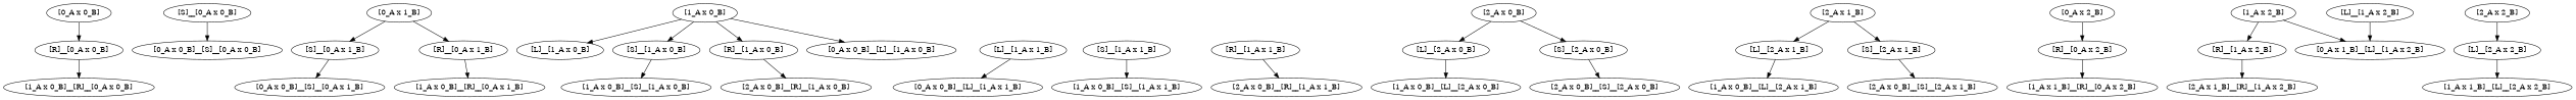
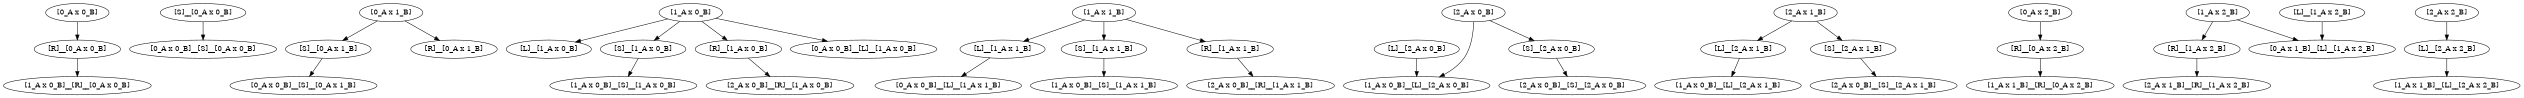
  strict digraph {
    edge [weight=1.0]
    "[0_A x 0_B]"
    "[R]__[0_A x 0_B]"
    "[S]__[0_A x 0_B]"
    "[0_A x 0_B]__[S]__[0_A x 0_B]"
    "[1_A x 0_B]__[R]__[0_A x 0_B]"
    "[0_A x 1_B]"
    "[S]__[0_A x 1_B]"
    "[R]__[0_A x 1_B]"
    "[0_A x 0_B]__[S]__[0_A x 1_B]"
-   "[1_A x 0_B]__[R]__[0_A x 1_B]"
    "[1_A x 0_B]"
    "[L]__[1_A x 0_B]"
    "[S]__[1_A x 0_B]"
    "[R]__[1_A x 0_B]"
    "[0_A x 0_B]__[L]__[1_A x 0_B]"
    "[1_A x 0_B]__[S]__[1_A x 0_B]"
    "[2_A x 0_B]__[R]__[1_A x 0_B]"
+   "[1_A x 1_B]"
    "[L]__[1_A x 1_B]"
    "[S]__[1_A x 1_B]"
    "[R]__[1_A x 1_B]"
    "[0_A x 0_B]__[L]__[1_A x 1_B]"
    "[1_A x 0_B]__[S]__[1_A x 1_B]"
    "[2_A x 0_B]__[R]__[1_A x 1_B]"
    "[2_A x 0_B]"
    "[L]__[2_A x 0_B]"
    "[S]__[2_A x 0_B]"
    "[1_A x 0_B]__[L]__[2_A x 0_B]"
    "[2_A x 0_B]__[S]__[2_A x 0_B]"
    "[2_A x 1_B]"
    "[L]__[2_A x 1_B]"
    "[S]__[2_A x 1_B]"
    "[1_A x 0_B]__[L]__[2_A x 1_B]"
    "[2_A x 0_B]__[S]__[2_A x 1_B]"
    "[0_A x 2_B]"
    "[R]__[0_A x 2_B]"
    "[1_A x 1_B]__[R]__[0_A x 2_B]"
    "[1_A x 2_B]"
    "[R]__[1_A x 2_B]"
    "[0_A x 1_B]__[L]__[1_A x 2_B]"
    "[L]__[1_A x 2_B]"
    "[2_A x 1_B]__[R]__[1_A x 2_B]"
    "[2_A x 2_B]"
    "[L]__[2_A x 2_B]"
    "[1_A x 1_B]__[L]__[2_A x 2_B]"
    "[0_A x 0_B]" -> "[R]__[0_A x 0_B]" [weight=""]
    "[R]__[0_A x 0_B]" -> "[1_A x 0_B]__[R]__[0_A x 0_B]"
    "[S]__[0_A x 0_B]" -> "[0_A x 0_B]__[S]__[0_A x 0_B]"
    "[0_A x 1_B]" -> "[S]__[0_A x 1_B]" [weight=""]
    "[0_A x 1_B]" -> "[R]__[0_A x 1_B]" [weight=""]
    "[S]__[0_A x 1_B]" -> "[0_A x 0_B]__[S]__[0_A x 1_B]"
-   "[R]__[0_A x 1_B]" -> "[1_A x 0_B]__[R]__[0_A x 1_B]"
    "[1_A x 0_B]" -> "[L]__[1_A x 0_B]" [weight=""]
    "[1_A x 0_B]" -> "[S]__[1_A x 0_B]" [weight=""]
    "[1_A x 0_B]" -> "[R]__[1_A x 0_B]" [weight=""]
    "[1_A x 0_B]" -> "[0_A x 0_B]__[L]__[1_A x 0_B]"
    "[S]__[1_A x 0_B]" -> "[1_A x 0_B]__[S]__[1_A x 0_B]"
    "[R]__[1_A x 0_B]" -> "[2_A x 0_B]__[R]__[1_A x 0_B]"
+   "[1_A x 1_B]" -> "[L]__[1_A x 1_B]" [weight=""]
+   "[1_A x 1_B]" -> "[S]__[1_A x 1_B]" [weight=""]
+   "[1_A x 1_B]" -> "[R]__[1_A x 1_B]" [weight=""]
    "[L]__[1_A x 1_B]" -> "[0_A x 0_B]__[L]__[1_A x 1_B]"
    "[S]__[1_A x 1_B]" -> "[1_A x 0_B]__[S]__[1_A x 1_B]"
    "[R]__[1_A x 1_B]" -> "[2_A x 0_B]__[R]__[1_A x 1_B]"
-   "[2_A x 0_B]" -> "[L]__[2_A x 0_B]" [weight=""]
+   "[2_A x 0_B]" -> "[1_A x 0_B]__[L]__[2_A x 0_B]" [weight=""]
    "[2_A x 0_B]" -> "[S]__[2_A x 0_B]" [weight=""]
    "[L]__[2_A x 0_B]" -> "[1_A x 0_B]__[L]__[2_A x 0_B]"
    "[S]__[2_A x 0_B]" -> "[2_A x 0_B]__[S]__[2_A x 0_B]"
    "[2_A x 1_B]" -> "[L]__[2_A x 1_B]" [weight=""]
    "[2_A x 1_B]" -> "[S]__[2_A x 1_B]" [weight=""]
    "[L]__[2_A x 1_B]" -> "[1_A x 0_B]__[L]__[2_A x 1_B]"
    "[S]__[2_A x 1_B]" -> "[2_A x 0_B]__[S]__[2_A x 1_B]"
    "[0_A x 2_B]" -> "[R]__[0_A x 2_B]" [weight=""]
    "[R]__[0_A x 2_B]" -> "[1_A x 1_B]__[R]__[0_A x 2_B]"
    "[1_A x 2_B]" -> "[R]__[1_A x 2_B]" [weight=""]
    "[1_A x 2_B]" -> "[0_A x 1_B]__[L]__[1_A x 2_B]" [weight=""]
    "[R]__[1_A x 2_B]" -> "[2_A x 1_B]__[R]__[1_A x 2_B]"
    "[L]__[1_A x 2_B]" -> "[0_A x 1_B]__[L]__[1_A x 2_B]"
    "[2_A x 2_B]" -> "[L]__[2_A x 2_B]" [weight=""]
    "[L]__[2_A x 2_B]" -> "[1_A x 1_B]__[L]__[2_A x 2_B]"
  }
